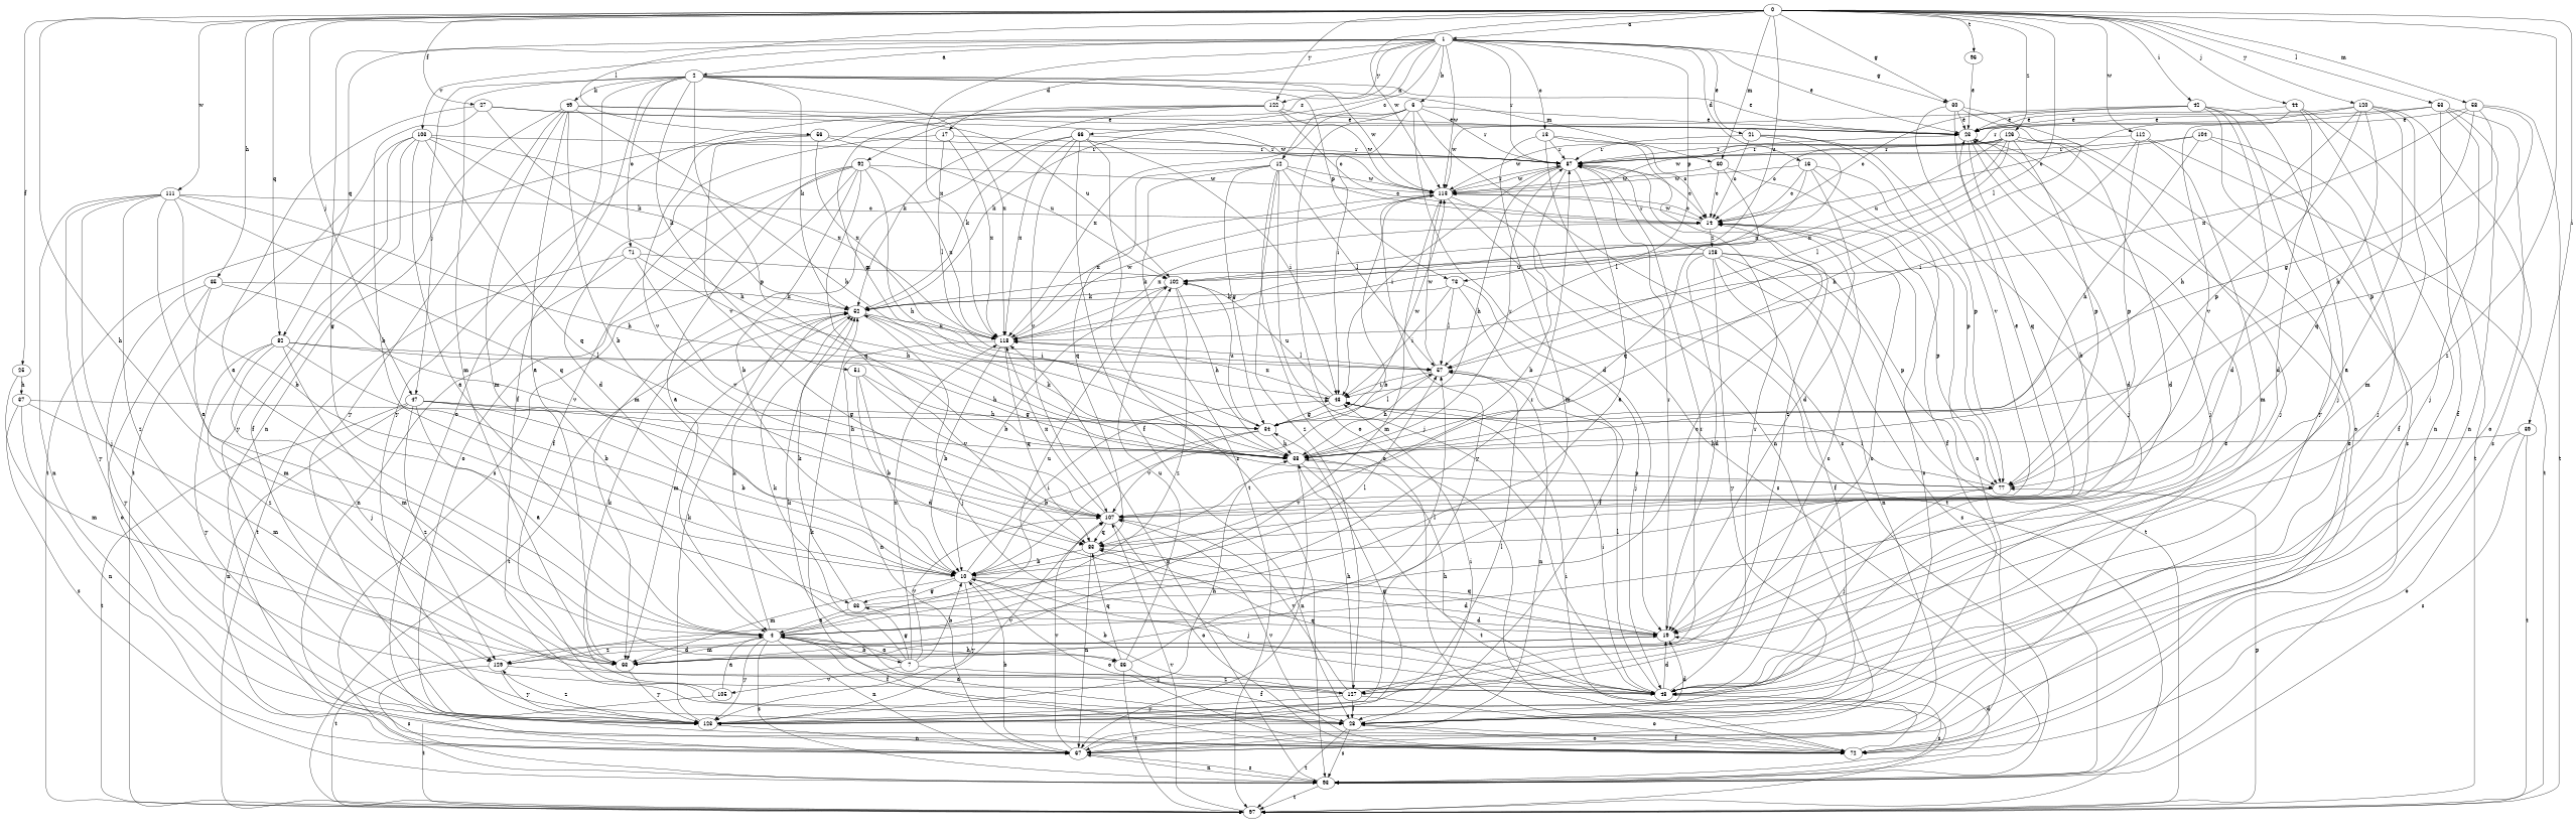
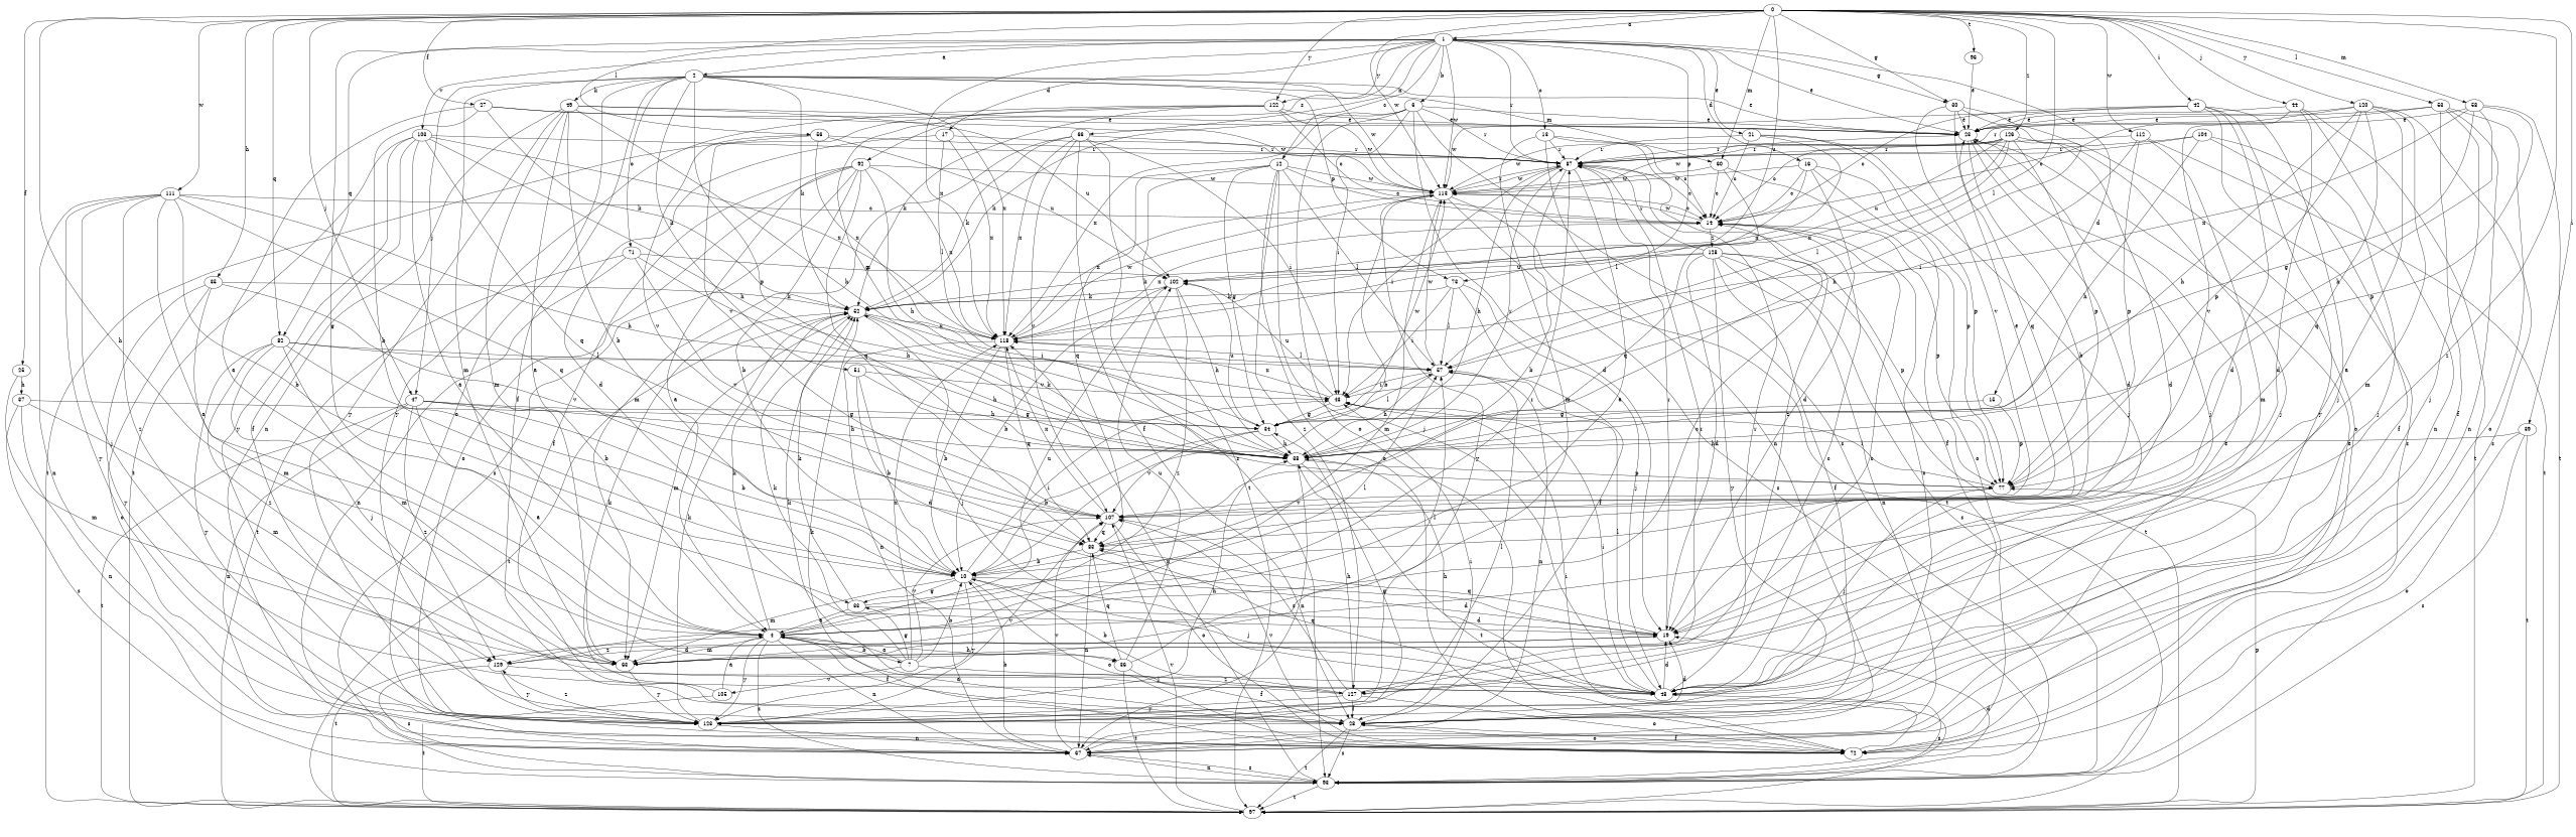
  strict digraph {
    0
    1
    25
    27
    30
    35
    36
    39
    42
    44
    47
    53
    56
    57
    58
    60
    82
    96
    102
    111
    112
    113
    120
    122
    126
    127
    2
    6
    12
    13
+   15
    16
    17
    21
    23
    33
    66
    73
    87
    92
    103
    118
    63
    37
    52
    4
    10
    72
    107
    83
    38
    123
    28
    97
    93
    14
    19
    48
    67
    34
    129
    43
    77
    49
    51
    71
    104
    7
    105
    128
    0 -> 1 [label=a]
    0 -> 25 [label=f]
    0 -> 27 [label=f]
    0 -> 30 [label=g]
    0 -> 35 [label=h]
    0 -> 36 [label=h]
    0 -> 39 [label=i]
    0 -> 42 [label=i]
    0 -> 44 [label=j]
    0 -> 47 [label=j]
    0 -> 53 [label=l]
    0 -> 56 [label=l]
    0 -> 57 [label=l]
    0 -> 58 [label=m]
    0 -> 60 [label=m]
    0 -> 82 [label=q]
    0 -> 96 [label=t]
    0 -> 102 [label=u]
    0 -> 111 [label=w]
    0 -> 112 [label=w]
    0 -> 113 [label=w]
    0 -> 120 [label=y]
    0 -> 122 [label=y]
    0 -> 126 [label=z]
    0 -> 127 [label=z]
    1 -> 30 [label=g]
    1 -> 82 [label=q]
    1 -> 113 [label=w]
    1 -> 122 [label=y]
    1 -> 2 [label=a]
    1 -> 6 [label=b]
    1 -> 12 [label=c]
    1 -> 13 [label=c]
+   1 -> 15 [label=d]
    1 -> 16 [label=d]
    1 -> 17 [label=d]
    1 -> 21 [label=e]
    1 -> 23 [label=e]
    1 -> 33 [label=g]
    1 -> 66 [label=n]
    1 -> 73 [label=p]
    1 -> 87 [label=r]
    1 -> 92 [label=s]
    1 -> 103 [label=v]
    1 -> 118 [label=x]
    25 -> 63 [label=m]
    25 -> 37 [label=h]
    27 -> 113 [label=w]
    27 -> 23 [label=e]
    27 -> 52 [label=k]
    27 -> 4 [label=a]
    27 -> 10 [label=b]
    30 -> 23 [label=e]
    30 -> 72 [label=o]
    30 -> 107 [label=v]
    30 -> 83 [label=q]
    30 -> 38 [label=h]
    35 -> 63 [label=m]
    35 -> 52 [label=k]
    35 -> 72 [label=o]
    35 -> 107 [label=v]
    35 -> 123 [label=y]
    36 -> 57 [label=l]
    36 -> 102 [label=u]
    36 -> 83 [label=q]
    36 -> 28 [label=f]
    36 -> 97 [label=t]
    39 -> 72 [label=o]
    39 -> 38 [label=h]
    39 -> 97 [label=t]
    39 -> 93 [label=s]
    42 -> 113 [label=w]
    42 -> 23 [label=e]
    42 -> 123 [label=y]
    42 -> 93 [label=s]
    42 -> 14 [label=c]
    42 -> 19 [label=d]
    42 -> 48 [label=j]
    44 -> 23 [label=e]
    44 -> 107 [label=v]
    44 -> 97 [label=t]
    44 -> 19 [label=d]
    44 -> 67 [label=n]
    47 -> 4 [label=a]
    47 -> 10 [label=b]
    47 -> 38 [label=h]
    47 -> 97 [label=t]
    47 -> 67 [label=n]
    47 -> 34 [label=g]
    47 -> 129 [label=z]
    53 -> 23 [label=e]
    53 -> 87 [label=r]
    53 -> 72 [label=o]
    53 -> 28 [label=f]
    53 -> 48 [label=j]
    53 -> 67 [label=n]
    56 -> 102 [label=u]
    56 -> 87 [label=r]
    56 -> 118 [label=x]
    56 -> 107 [label=v]
    56 -> 97 [label=t]
    57 -> 113 [label=w]
    57 -> 38 [label=h]
    57 -> 67 [label=n]
    57 -> 43 [label=i]
    58 -> 23 [label=e]
    58 -> 118 [label=x]
    58 -> 38 [label=h]
    58 -> 97 [label=t]
    58 -> 34 [label=g]
    58 -> 77 [label=p]
    60 -> 113 [label=w]
    60 -> 72 [label=o]
    60 -> 83 [label=q]
    60 -> 14 [label=c]
    82 -> 57 [label=l]
    82 -> 63 [label=m]
    82 -> 10 [label=b]
    82 -> 38 [label=h]
    82 -> 123 [label=y]
    82 -> 48 [label=j]
    82 -> 129 [label=z]
    96 -> 23 [label=e]
    102 -> 52 [label=k]
    102 -> 10 [label=b]
    102 -> 38 [label=h]
    102 -> 129 [label=z]
    111 -> 4 [label=a]
    111 -> 10 [label=b]
    111 -> 83 [label=q]
    111 -> 38 [label=h]
    111 -> 123 [label=y]
    111 -> 14 [label=c]
    111 -> 48 [label=j]
    111 -> 67 [label=n]
    111 -> 129 [label=z]
    112 -> 87 [label=r]
    112 -> 63 [label=m]
    112 -> 97 [label=t]
    112 -> 43 [label=i]
    112 -> 77 [label=p]
    113 -> 87 [label=r]
    113 -> 118 [label=x]
    113 -> 63 [label=m]
    113 -> 10 [label=b]
    113 -> 123 [label=y]
    113 -> 97 [label=t]
    113 -> 93 [label=s]
    113 -> 14 [label=c]
    120 -> 23 [label=e]
    120 -> 63 [label=m]
    120 -> 4 [label=a]
    120 -> 83 [label=q]
    120 -> 38 [label=h]
    120 -> 93 [label=s]
    120 -> 14 [label=c]
    120 -> 77 [label=p]
    122 -> 113 [label=w]
    122 -> 23 [label=e]
    122 -> 52 [label=k]
    122 -> 107 [label=v]
    122 -> 123 [label=y]
    122 -> 14 [label=c]
    122 -> 34 [label=g]
    126 -> 57 [label=l]
    126 -> 102 [label=u]
    126 -> 113 [label=w]
    126 -> 87 [label=r]
    126 -> 118 [label=x]
    126 -> 14 [label=c]
    126 -> 19 [label=d]
    126 -> 48 [label=j]
    126 -> 77 [label=p]
    127 -> 87 [label=r]
    127 -> 52 [label=k]
    127 -> 10 [label=b]
    127 -> 72 [label=o]
-   127 -> 107 [label=v]
+   127 -> 107 [label=s]
    127 -> 38 [label=h]
    127 -> 123 [label=y]
    127 -> 28 [label=f]
    127 -> 14 [label=c]
    2 -> 47 [label=j]
    2 -> 60 [label=m]
    2 -> 113 [label=w]
    2 -> 23 [label=e]
    2 -> 73 [label=p]
    2 -> 118 [label=x]
    2 -> 63 [label=m]
    2 -> 52 [label=k]
    2 -> 72 [label=o]
    2 -> 28 [label=f]
    2 -> 77 [label=p]
    2 -> 49 [label=k]
    2 -> 51 [label=k]
    2 -> 71 [label=o]
    6 -> 23 [label=e]
    6 -> 87 [label=r]
    6 -> 118 [label=x]
    6 -> 52 [label=k]
    6 -> 72 [label=o]
    6 -> 93 [label=s]
    6 -> 19 [label=d]
    6 -> 43 [label=i]
    12 -> 57 [label=l]
    12 -> 113 [label=w]
    12 -> 127 [label=z]
    12 -> 72 [label=o]
    12 -> 83 [label=q]
    12 -> 97 [label=t]
    12 -> 14 [label=c]
    12 -> 48 [label=j]
    12 -> 34 [label=g]
    13 -> 127 [label=z]
    13 -> 87 [label=r]
    13 -> 63 [label=m]
    13 -> 14 [label=c]
    13 -> 67 [label=n]
+   15 -> 34 [label=g]
+   15 -> 77 [label=p]
    16 -> 57 [label=l]
    16 -> 113 [label=w]
    16 -> 28 [label=f]
    16 -> 14 [label=c]
    16 -> 19 [label=d]
    16 -> 77 [label=p]
    17 -> 57 [label=l]
    17 -> 87 [label=r]
    17 -> 118 [label=x]
    17 -> 19 [label=d]
    21 -> 87 [label=r]
    21 -> 118 [label=x]
    21 -> 14 [label=c]
    21 -> 48 [label=j]
    21 -> 77 [label=p]
    23 -> 87 [label=r]
    23 -> 10 [label=b]
    23 -> 19 [label=d]
    23 -> 48 [label=j]
    33 -> 57 [label=l]
    33 -> 52 [label=k]
    33 -> 4 [label=a]
    33 -> 19 [label=d]
    66 -> 87 [label=r]
    66 -> 118 [label=x]
    66 -> 63 [label=m]
    66 -> 52 [label=k]
    66 -> 107 [label=v]
    66 -> 28 [label=f]
    66 -> 93 [label=s]
    66 -> 43 [label=i]
    73 -> 57 [label=l]
    73 -> 52 [label=k]
    73 -> 28 [label=f]
    73 -> 48 [label=j]
    73 -> 43 [label=i]
    87 -> 113 [label=w]
    87 -> 4 [label=a]
    87 -> 10 [label=b]
    87 -> 38 [label=h]
    87 -> 14 [label=c]
    87 -> 43 [label=i]
    92 -> 113 [label=w]
    92 -> 118 [label=x]
    92 -> 4 [label=a]
    92 -> 10 [label=b]
    92 -> 72 [label=o]
    92 -> 83 [label=q]
    92 -> 38 [label=h]
    92 -> 28 [label=f]
    92 -> 93 [label=s]
    103 -> 87 [label=r]
    103 -> 118 [label=x]
    103 -> 4 [label=a]
    103 -> 83 [label=q]
    103 -> 38 [label=h]
    103 -> 123 [label=y]
    103 -> 28 [label=f]
    103 -> 97 [label=t]
    118 -> 57 [label=l]
    118 -> 113 [label=w]
    118 -> 10 [label=b]
    118 -> 83 [label=q]
    118 -> 67 [label=n]
    63 -> 123 [label=y]
    37 -> 63 [label=m]
    37 -> 93 [label=s]
    37 -> 67 [label=n]
    37 -> 34 [label=g]
    52 -> 118 [label=x]
    52 -> 63 [label=m]
    52 -> 97 [label=t]
    52 -> 48 [label=j]
    52 -> 43 [label=i]
    4 -> 36 [label=h]
    4 -> 102 [label=u]
    4 -> 87 [label=r]
    4 -> 63 [label=m]
    4 -> 52 [label=k]
    4 -> 123 [label=y]
    4 -> 28 [label=f]
    4 -> 97 [label=t]
    4 -> 93 [label=s]
    4 -> 14 [label=c]
    4 -> 67 [label=n]
    4 -> 7 [label=b]
    10 -> 33 [label=g]
    10 -> 63 [label=m]
    10 -> 72 [label=o]
    10 -> 123 [label=y]
    10 -> 19 [label=d]
    10 -> 48 [label=j]
    10 -> 43 [label=i]
    72 -> 23 [label=e]
    72 -> 52 [label=k]
    72 -> 107 [label=v]
    72 -> 28 [label=f]
    72 -> 43 [label=i]
    107 -> 23 [label=e]
    107 -> 118 [label=x]
    107 -> 72 [label=o]
    107 -> 83 [label=q]
    83 -> 10 [label=b]
    83 -> 67 [label=n]
    38 -> 87 [label=r]
    38 -> 52 [label=k]
    38 -> 97 [label=t]
    38 -> 67 [label=n]
    38 -> 77 [label=p]
    123 -> 57 [label=l]
    123 -> 52 [label=k]
    123 -> 107 [label=v]
    123 -> 38 [label=h]
    123 -> 19 [label=d]
    123 -> 67 [label=n]
    123 -> 129 [label=z]
    28 -> 4 [label=a]
    28 -> 72 [label=o]
    28 -> 97 [label=t]
    28 -> 93 [label=s]
    28 -> 14 [label=c]
    28 -> 43 [label=i]
    97 -> 107 [label=v]
    97 -> 77 [label=p]
    93 -> 118 [label=x]
    93 -> 97 [label=t]
    93 -> 19 [label=d]
    93 -> 67 [label=n]
    14 -> 113 [label=w]
    14 -> 118 [label=x]
    14 -> 77 [label=p]
    14 -> 128 [label=z]
    19 -> 87 [label=r]
    19 -> 83 [label=q]
    19 -> 129 [label=z]
    48 -> 57 [label=l]
    48 -> 87 [label=r]
    48 -> 83 [label=q]
    48 -> 38 [label=h]
    48 -> 93 [label=s]
    48 -> 14 [label=c]
    48 -> 19 [label=d]
    48 -> 43 [label=i]
    67 -> 23 [label=e]
    67 -> 10 [label=b]
    67 -> 107 [label=v]
    67 -> 93 [label=s]
    67 -> 34 [label=g]
    34 -> 57 [label=l]
    34 -> 102 [label=u]
    34 -> 113 [label=w]
    34 -> 10 [label=b]
    34 -> 107 [label=v]
    34 -> 38 [label=h]
    129 -> 123 [label=y]
    129 -> 93 [label=s]
    129 -> 19 [label=d]
    129 -> 48 [label=j]
    43 -> 102 [label=u]
    43 -> 118 [label=x]
    43 -> 34 [label=g]
    77 -> 107 [label=v]
    77 -> 48 [label=j]
    77 -> 43 [label=i]
    49 -> 102 [label=u]
    49 -> 23 [label=e]
    49 -> 63 [label=m]
    49 -> 4 [label=a]
    49 -> 10 [label=b]
    49 -> 38 [label=h]
    49 -> 123 [label=y]
    49 -> 67 [label=n]
    51 -> 10 [label=b]
-   51 -> 107 [label=v]
+   51 -> 43 [label=v]
    51 -> 38 [label=h]
    51 -> 19 [label=d]
    71 -> 102 [label=u]
    71 -> 107 [label=v]
    71 -> 38 [label=h]
    71 -> 97 [label=t]
    71 -> 67 [label=n]
    104 -> 113 [label=w]
    104 -> 87 [label=r]
    104 -> 38 [label=h]
    104 -> 28 [label=f]
    104 -> 48 [label=j]
    7 -> 127 [label=z]
    7 -> 33 [label=g]
    7 -> 118 [label=x]
    7 -> 52 [label=k]
    7 -> 4 [label=a]
    7 -> 10 [label=b]
    7 -> 107 [label=v]
    7 -> 105 [label=v]
    105 -> 52 [label=k]
    105 -> 4 [label=a]
    105 -> 97 [label=t]
    128 -> 102 [label=u]
    128 -> 87 [label=r]
    128 -> 52 [label=k]
    128 -> 123 [label=y]
    128 -> 28 [label=f]
    128 -> 97 [label=t]
    128 -> 93 [label=s]
    128 -> 19 [label=d]
    128 -> 67 [label=n]
    128 -> 77 [label=p]
  }
